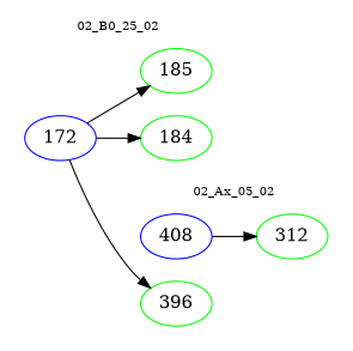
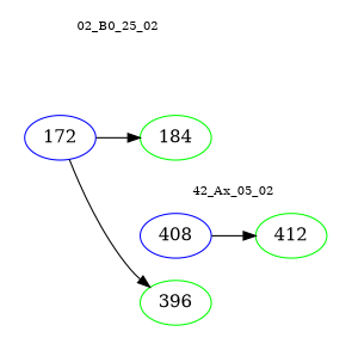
  digraph {
    rankdir=LR
    node [color=green]
    edge [color=black]
    n1 [color=blue label=408]
    n2 [label=396]
-   n3 [label=312]
+   n3 [label=412]
    n4 [color=blue label=172]
    n5 [label=184]
-   n6 [label=185]
    subgraph cluster_1 {
      color=white
      fontsize=10
-     label="02_Ax_05_02"
+     label="42_Ax_05_02"
      n1
      n2
      n3
    }
    subgraph cluster_2 {
      color=white
      fontsize=10
      label="02_B0_25_02"
      n4
      n5
-     n6
    }
    n1 -> n3
    n4 -> n2
    n4 -> n5
-   n4 -> n6
  }
